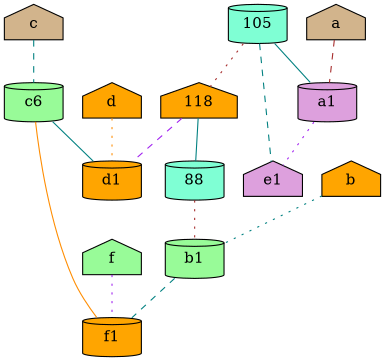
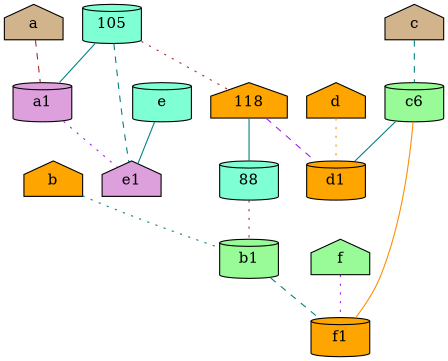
  graph {
    node [fillcolor=orange labelfontsize=50 shape=cylinder style=filled]
    edge [color=teal style=dotted]
    b [shape=house]
    b1 [fillcolor=palegreen]
    f1
    a [fillcolor=tan shape=house]
    a1 [fillcolor=plum]
    e1 [fillcolor=plum shape=house]
    88 [fillcolor=aquamarine]
    d [shape=house]
    d1
+   e [fillcolor=aquamarine]
    f [fillcolor=palegreen shape=house]
    n12 [fillcolor=palegreen label=c6]
    118 [shape=house]
    105 [fillcolor=aquamarine]
    c [fillcolor=tan shape=house]
    b -- b1
    b1 -- f1 [style=dashed]
    a -- a1 [color=brown style=dashed]
    a1 -- e1 [color=purple]
    88 -- b1 [color=brown]
    d -- d1 [color=darkorange]
+   e -- e1 [style=solid]
    f -- f1 [color=purple]
    n12 -- f1 [color=darkorange style=solid]
    n12 -- d1 [style=solid]
    118 -- 88 [style=solid]
    118 -- d1 [color=purple style=dashed]
    105 -- a1 [style=solid]
    105 -- e1 [style=dashed]
    105 -- 118 [color=brown]
    c -- n12 [style=dashed]
  }
